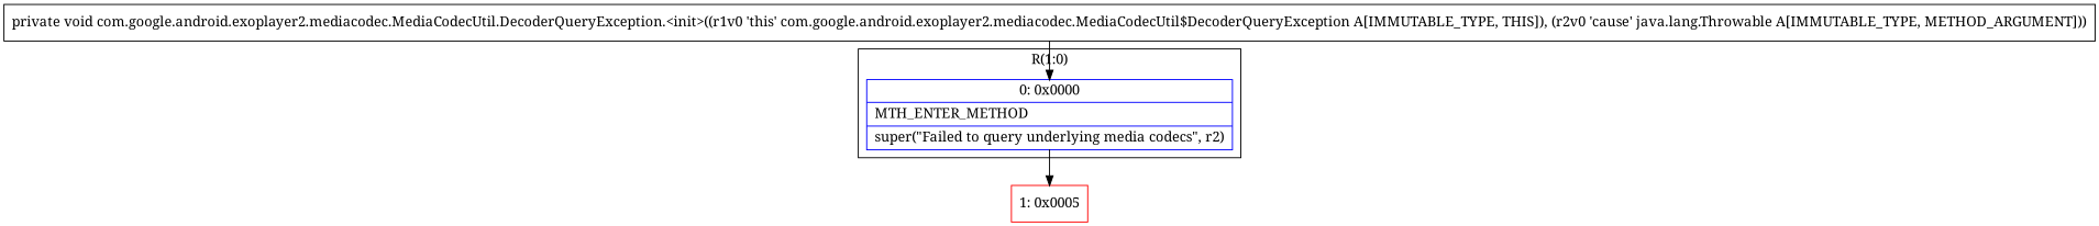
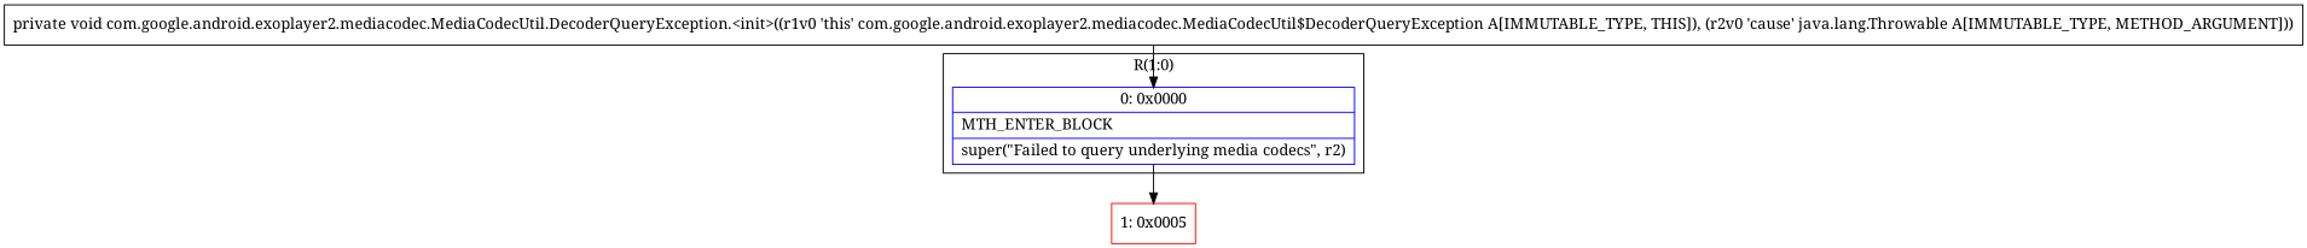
  digraph {
    fontname="Noto Serif"
    node [shape=record fontname="Noto Serif"]
    edge [fontname="Noto Serif"]
-   n1 [color=blue label="{0\:\ 0x0000|MTH_ENTER_METHOD\l|super(\"Failed to query underlying media codecs\", r2)\l}"]
+   n1 [color=blue label="{0\:\ 0x0000|MTH_ENTER_BLOCK\l|super(\"Failed to query underlying media codecs\", r2)\l}"]
    n2 [color=red label="{1\:\ 0x0005}"]
    n3 [label="{private void com.google.android.exoplayer2.mediacodec.MediaCodecUtil.DecoderQueryException.\<init\>((r1v0 'this' com.google.android.exoplayer2.mediacodec.MediaCodecUtil$DecoderQueryException A[IMMUTABLE_TYPE, THIS]), (r2v0 'cause' java.lang.Throwable A[IMMUTABLE_TYPE, METHOD_ARGUMENT])) }"]
    subgraph cluster_1 {
      label="R(1:0)"
      n1
    }
    n1 -> n2
    n3 -> n1
  }
